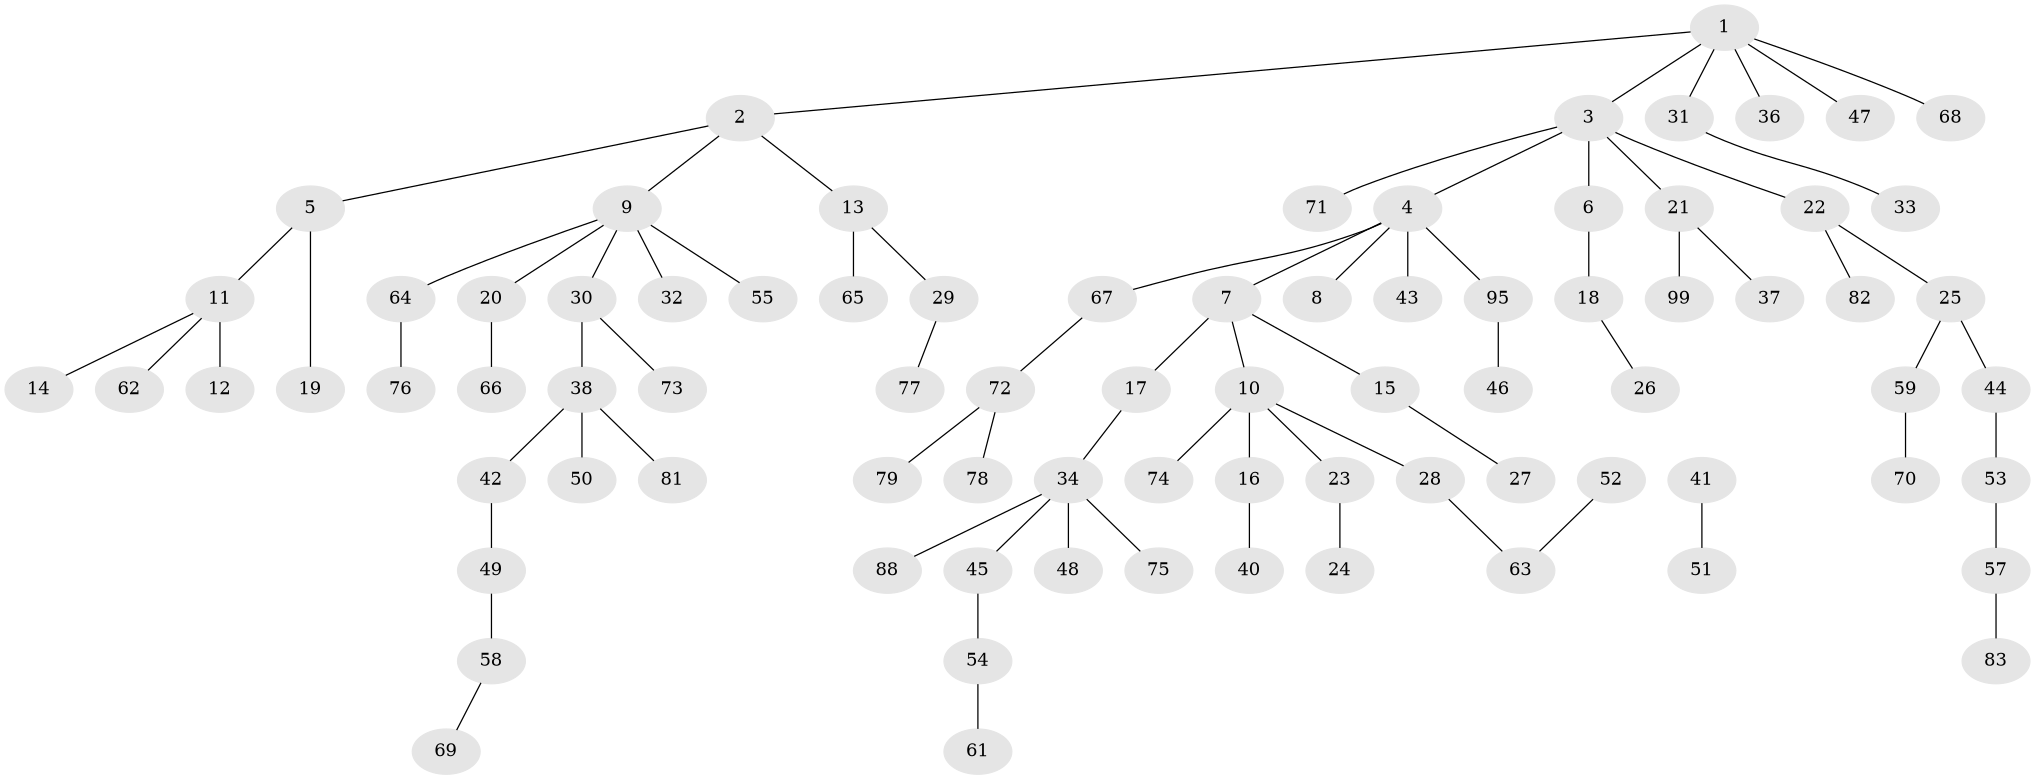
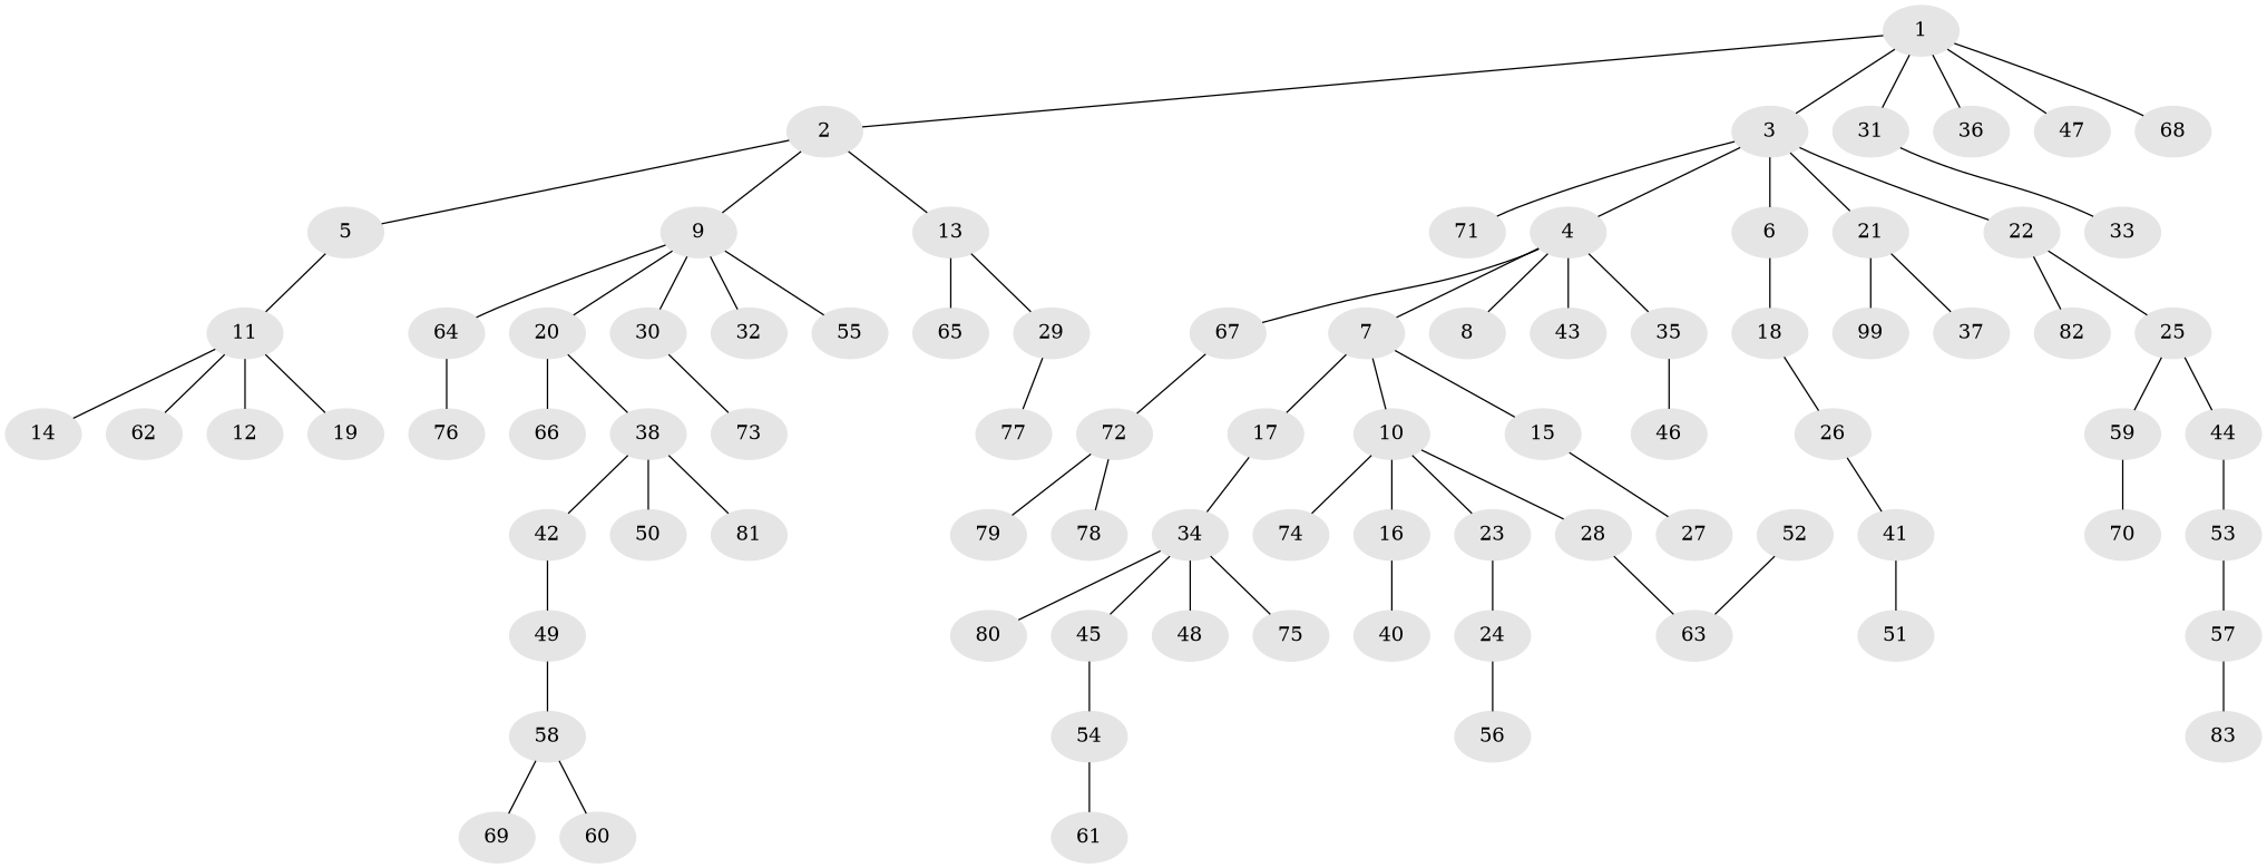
  graph {
    node [color=gray90 style=filled]
    1
    2
    3
    31
    36
    47
    68
    5
    9
    13
    4
    6
    21
    22
    71
    33
    11
    19
    20
    30
    32
    55
    64
    29
    65
    7
    8
-   35 [label=95]
+   35
    43
    67
    18
    37
    n33 [label=99]
    25
    82
    10
    15
    17
    46
    72
    12
    14
    62
    26
    16
    23
    28
    74
    27
    34
    38
    66
    73
    76
    40
    24
    63
    77
    45
    48
    75
-   80 [label=88]
+   80
    41
    42
    50
    81
    44
    59
+   56
    53
    70
    51
    52
    54
    49
    58
    57
    61
+   60
    69
    83
    78
    79
    1 -- 2
    1 -- 3
    1 -- 31
    1 -- 36
    1 -- 47
    1 -- 68
    2 -- 5
    2 -- 9
    2 -- 13
    3 -- 4
    3 -- 6
    3 -- 21
    3 -- 22
    3 -- 71
    31 -- 33
    5 -- 11
-   5 -- 19
+   11 -- 19
    9 -- 20
    9 -- 30
    9 -- 32
    9 -- 55
    9 -- 64
    13 -- 29
    13 -- 65
    4 -- 7
    4 -- 8
    4 -- 35
    4 -- 43
    4 -- 67
    6 -- 18
    21 -- 37
    21 -- n33
    22 -- 25
    22 -- 82
    11 -- 12
    11 -- 14
    11 -- 62
-   30 -- 38
+   20 -- 38
    20 -- 66
    30 -- 73
    64 -- 76
    29 -- 77
    7 -- 10
    7 -- 15
    7 -- 17
    35 -- 46
    67 -- 72
    18 -- 26
    25 -- 44
    25 -- 59
    10 -- 16
    10 -- 23
    10 -- 28
    10 -- 74
    15 -- 27
    17 -- 34
    72 -- 78
    72 -- 79
+   26 -- 41
    16 -- 40
    23 -- 24
    28 -- 63
    34 -- 45
    34 -- 48
    34 -- 75
    34 -- 80
    38 -- 42
    38 -- 50
    38 -- 81
+   24 -- 56
    45 -- 54
    41 -- 51
    42 -- 49
    44 -- 53
    59 -- 70
    53 -- 57
    52 -- 63
    54 -- 61
    49 -- 58
+   58 -- 60
    58 -- 69
    57 -- 83
  }
